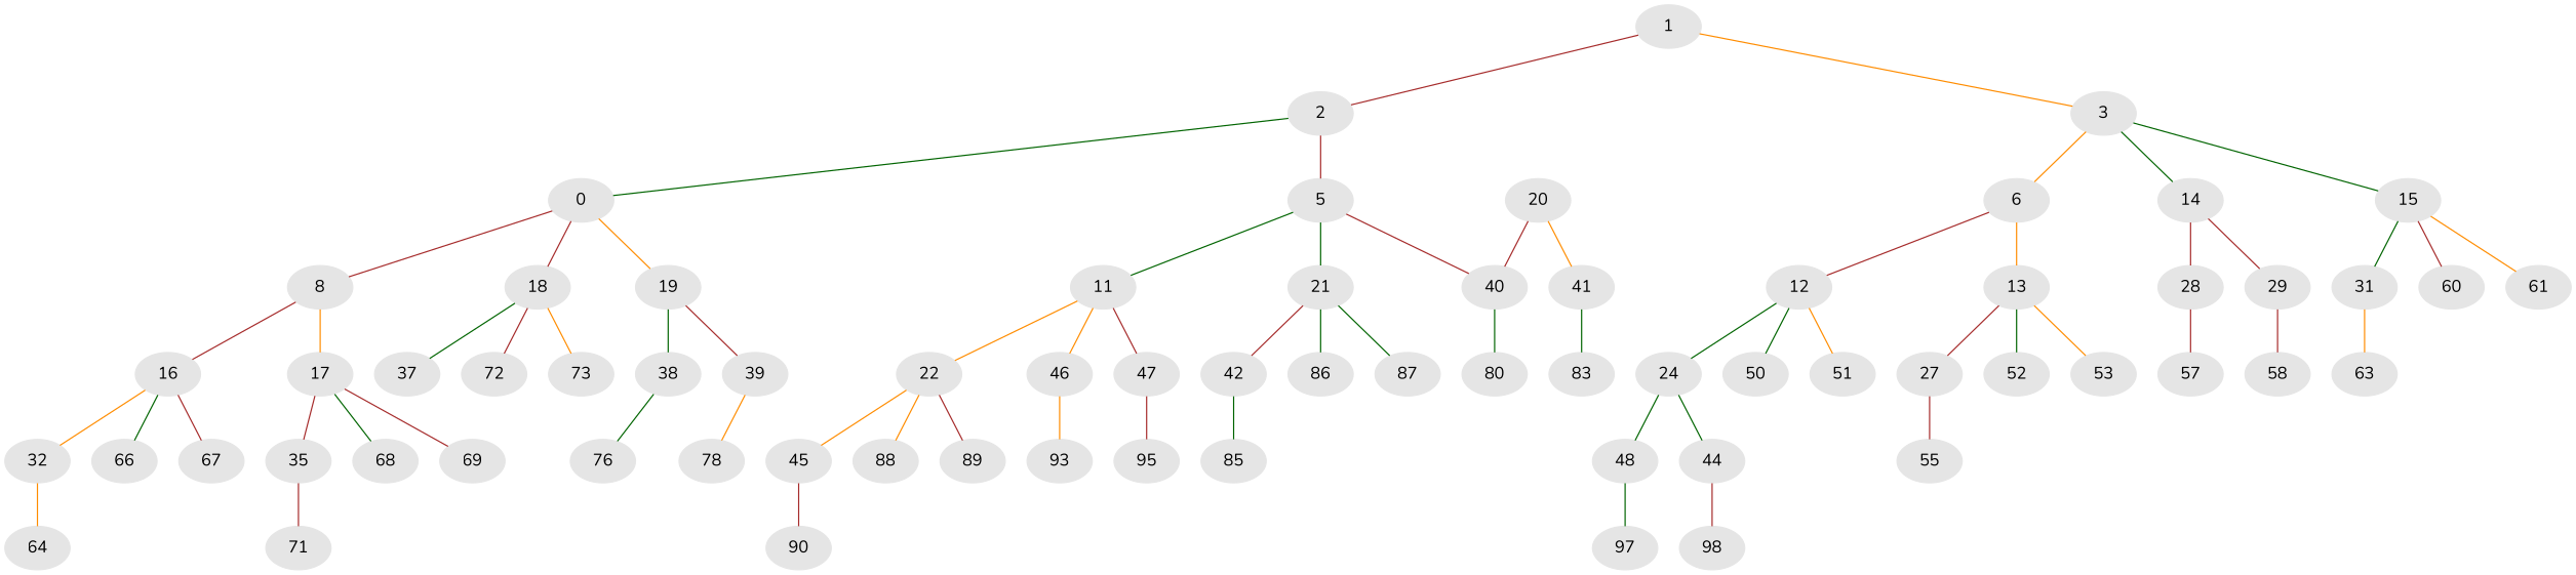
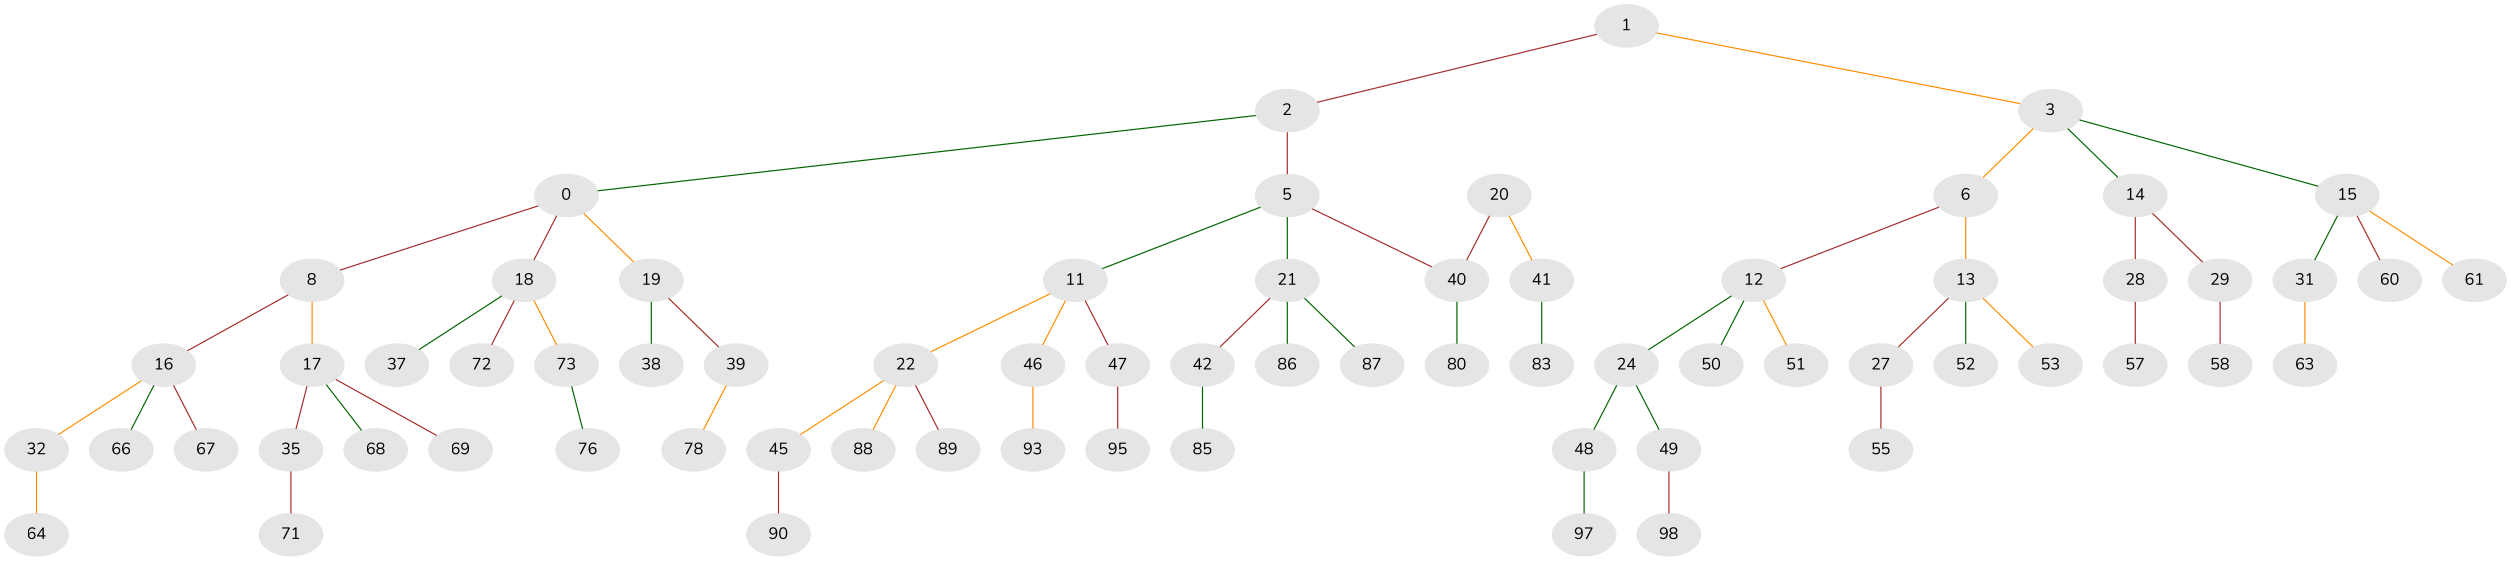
  graph {
    fontname=Nunito
    node [color=gray90 fontname=Nunito latent=0.2 style=filled]
    edge [color=brown fontname=Nunito]
    2 [latent=1]
    n2 [label=0 latent=0.5 super="+9"]
    5 [latent=0.5 super="+10"]
    1 [latent=""]
    3 [latent=1 super="+7"]
    6 [latent=0.5]
    14 [latent=0.333333]
    15 [latent=0.333333 super="+30"]
    8 [latent=0.333333]
    18 [latent=0.25 super="+36"]
    19 [latent=0.25]
    11 [latent=0.333333 super="+23"]
    21 [latent=0.25 super="+43"]
    40 [super="+81"]
    12 [latent=0.333333 super="+25"]
    13 [latent=0.333333 super="+26"]
    28 [latent=0.25 super="+56"]
    29 [latent=0.25 super="+59"]
    31 [latent=0.25 super="+62"]
    60
    61
    16 [latent=0.25 super="+33"]
    17 [latent=0.25 super="+34"]
    37 [super="+74"]
    72 [latent=0.166667]
    73 [latent=0.166667]
    38 [super="+77"]
    39 [super="+79"]
    22 [latent=0.25 super="+44"]
    46 [super="+92"]
    47 [super="+94"]
    20 [latent=0.25]
    41 [super="+82"]
    42 [super="+84"]
    86 [latent=0.166667]
    87 [latent=0.166667]
    24 [latent=0.25]
    50 [super="+100"]
    51
    27 [latent=0.25 super="+54"]
    52
    53
    32 [super="+65"]
    66 [latent=0.166667]
    67 [latent=0.166667]
    35 [super="+70"]
    68 [latent=0.166667]
    69 [latent=0.166667]
    45 [super="+91"]
    88 [latent=0.166667]
    89 [latent=0.166667]
    93 [latent=0.166667]
    95 [latent=0.166667]
    48 [super="+96"]
-   49 [super="+99" label=44]
+   49 [super="+99"]
    55
    57
    58
    63
    64 [latent=0.166667]
    71 [latent=0.166667]
    76 [latent=0.166667]
    78 [latent=0.166667]
    80 [latent=0.166667]
    83 [latent=0.166667]
    85 [latent=0.166667]
    90 [latent=0.166667]
    97 [latent=0.166667]
    98 [latent=0.166667]
    2 -- n2 [color=darkgreen]
    2 -- 5
    n2 -- 8
    n2 -- 18
    n2 -- 19 [color=darkorange]
    5 -- 11 [color=darkgreen]
    5 -- 21 [color=darkgreen]
    5 -- 40
    1 -- 2
    1 -- 3 [color=darkorange]
    3 -- 6 [color=darkorange]
    3 -- 14 [color=darkgreen]
    3 -- 15 [color=darkgreen]
    6 -- 12
    6 -- 13 [color=darkorange]
    14 -- 28
    14 -- 29
    15 -- 31 [color=darkgreen]
    15 -- 60
    15 -- 61 [color=darkorange]
    8 -- 16
    8 -- 17 [color=darkorange]
    18 -- 37 [color=darkgreen]
    18 -- 72
    18 -- 73 [color=darkorange]
    19 -- 38 [color=darkgreen]
    19 -- 39
    11 -- 22 [color=darkorange]
    11 -- 46 [color=darkorange]
    11 -- 47
    21 -- 42
    21 -- 86 [color=darkgreen]
    21 -- 87 [color=darkgreen]
    40 -- 80 [color=darkgreen]
    12 -- 24 [color=darkgreen]
    12 -- 50 [color=darkgreen]
    12 -- 51 [color=darkorange]
    13 -- 27
    13 -- 52 [color=darkgreen]
    13 -- 53 [color=darkorange]
    28 -- 57
    29 -- 58
    31 -- 63 [color=darkorange]
    16 -- 32 [color=darkorange]
    16 -- 66 [color=darkgreen]
    16 -- 67
    17 -- 35
    17 -- 68 [color=darkgreen]
    17 -- 69
-   38 -- 76 [color=darkgreen]
+   73 -- 76 [color=darkgreen]
    39 -- 78 [color=darkorange]
    22 -- 45 [color=darkorange]
    22 -- 88 [color=darkorange]
    22 -- 89
    46 -- 93 [color=darkorange]
    47 -- 95
    20 -- 40
    20 -- 41 [color=darkorange]
    41 -- 83 [color=darkgreen]
    42 -- 85 [color=darkgreen]
    24 -- 48 [color=darkgreen]
    24 -- 49 [color=darkgreen]
    27 -- 55
    32 -- 64 [color=darkorange]
    35 -- 71
    45 -- 90
    48 -- 97 [color=darkgreen]
    49 -- 98
  }
